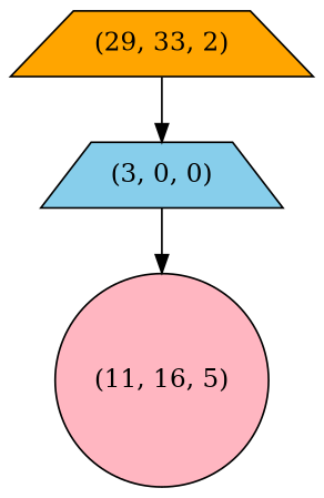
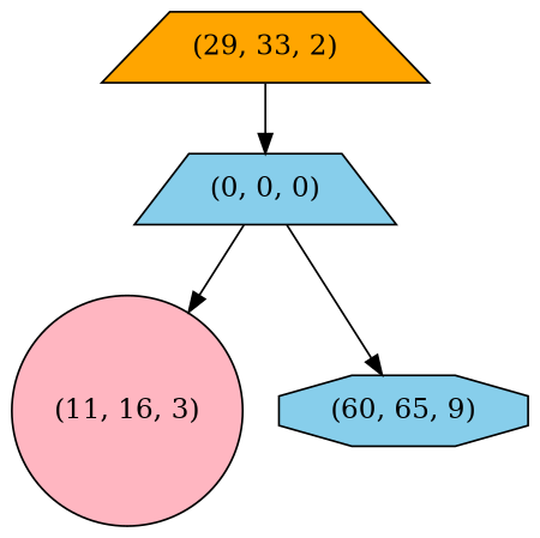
  digraph {
    node [fillcolor=skyblue shape=trapezium style=filled]
-   "(11, 16, 5)" [fillcolor=lightpink shape=circle]
-   "(0, 0, 0)" [label="(3, 0, 0)"]
+   "(11, 16, 5)" [fillcolor=lightpink shape=circle label="(11, 16, 3)"]
+   "(0, 0, 0)"
+   "(60, 65, 9)" [shape=octagon]
    "(29, 33, 2)" [fillcolor=orange]
    "(0, 0, 0)" -> "(11, 16, 5)"
+   "(0, 0, 0)" -> "(60, 65, 9)"
    "(29, 33, 2)" -> "(0, 0, 0)"
  }
